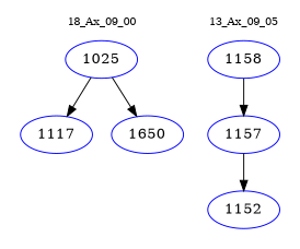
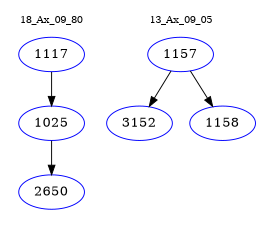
  digraph {
    node [color=blue]
    edge [color=black]
    n1 [label=1025]
    n2 [label=1117]
-   n3 [label=1650]
+   n3 [label=2650]
    n4 [label=1157]
-   n5 [label=1152]
+   n5 [label=3152]
    n6 [label=1158]
    subgraph cluster_1 {
      color=white
      fontsize=10
-     label="18_Ax_09_00"
+     label="18_Ax_09_80"
      n1
      n2
      n3
    }
    subgraph cluster_2 {
      color=white
      fontsize=10
      label="13_Ax_09_05"
      n4
      n5
      n6
    }
-   n1 -> n2
+   n2 -> n1
    n1 -> n3
    n4 -> n5
-   n6 -> n4
+   n4 -> n6
  }
